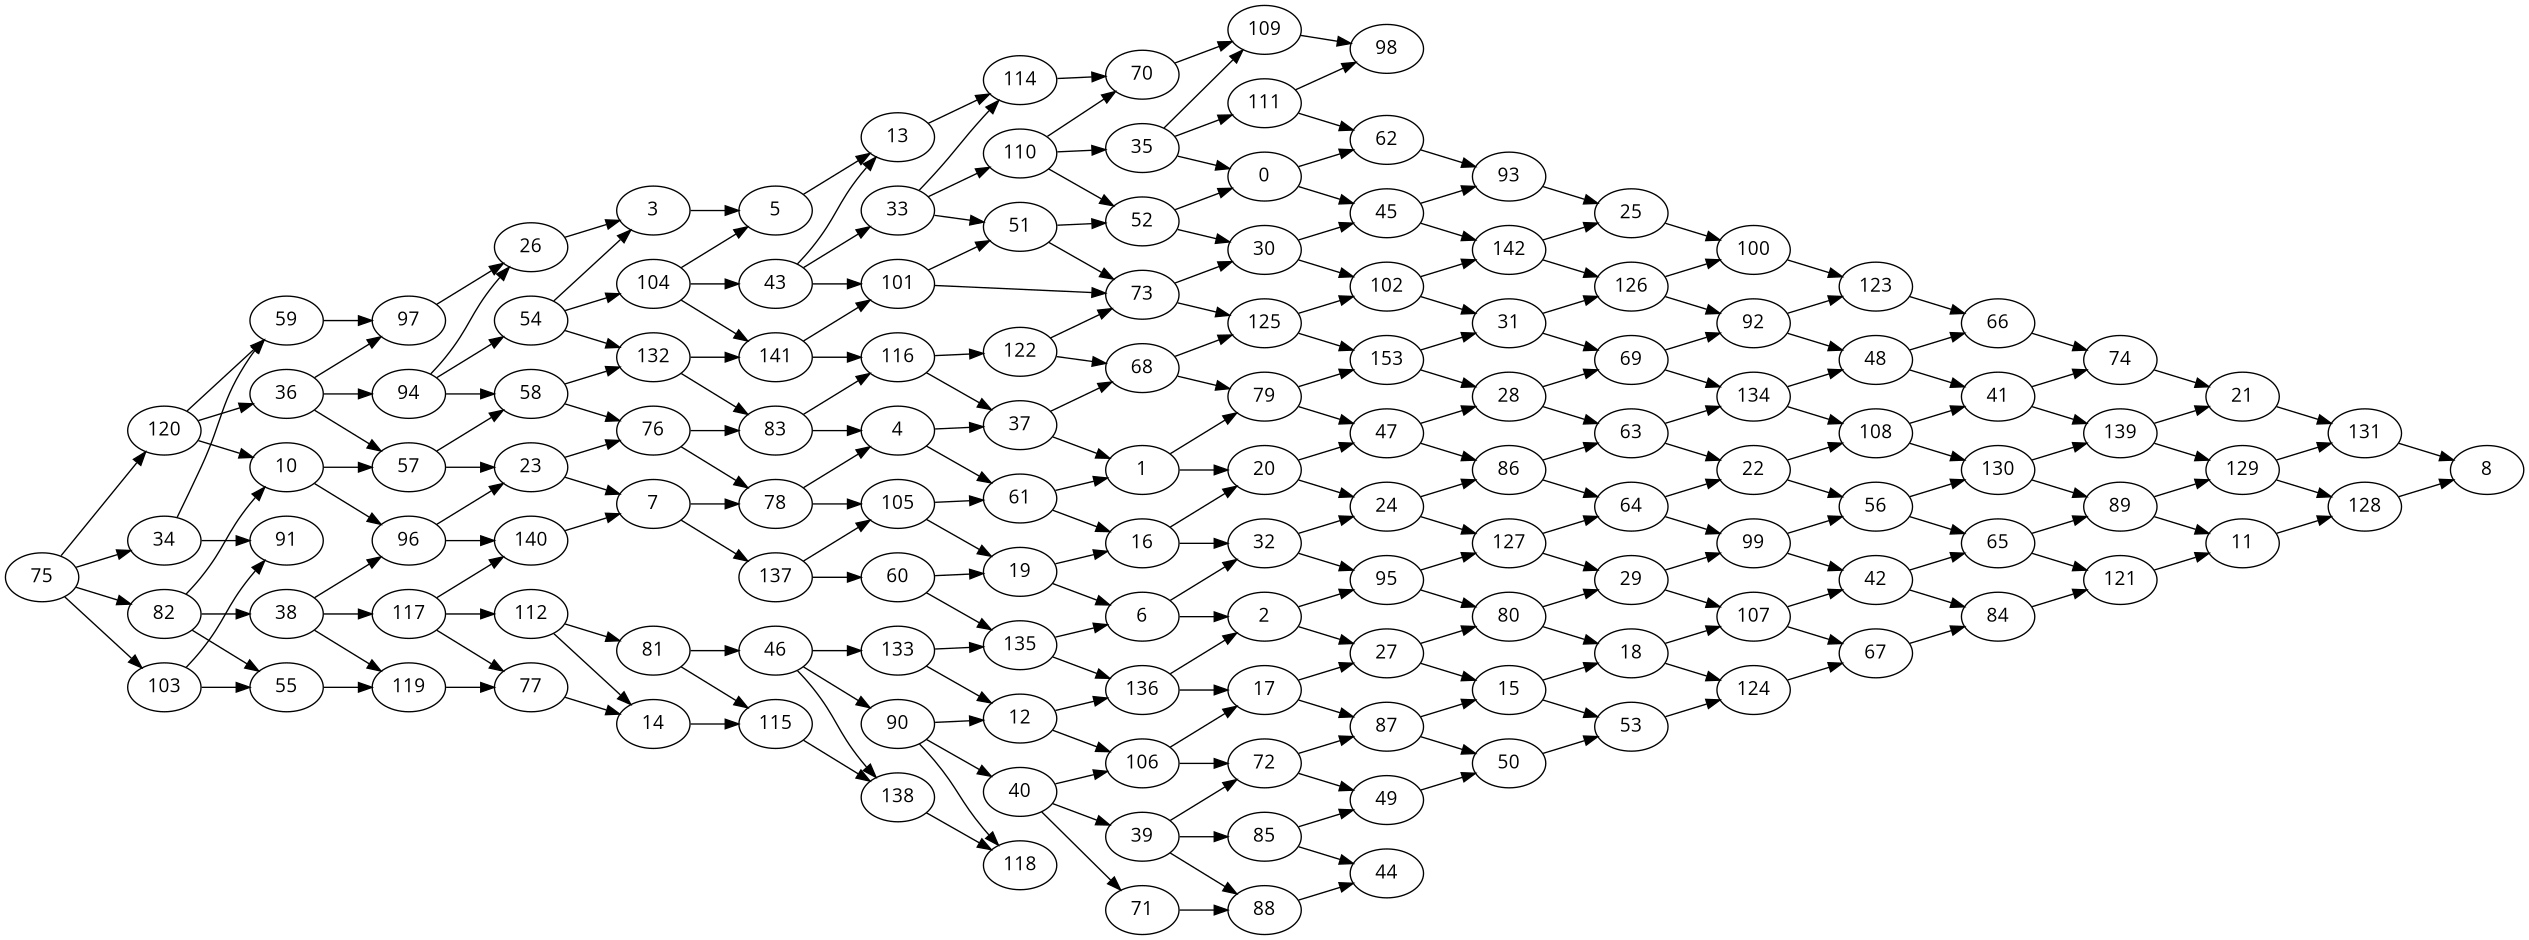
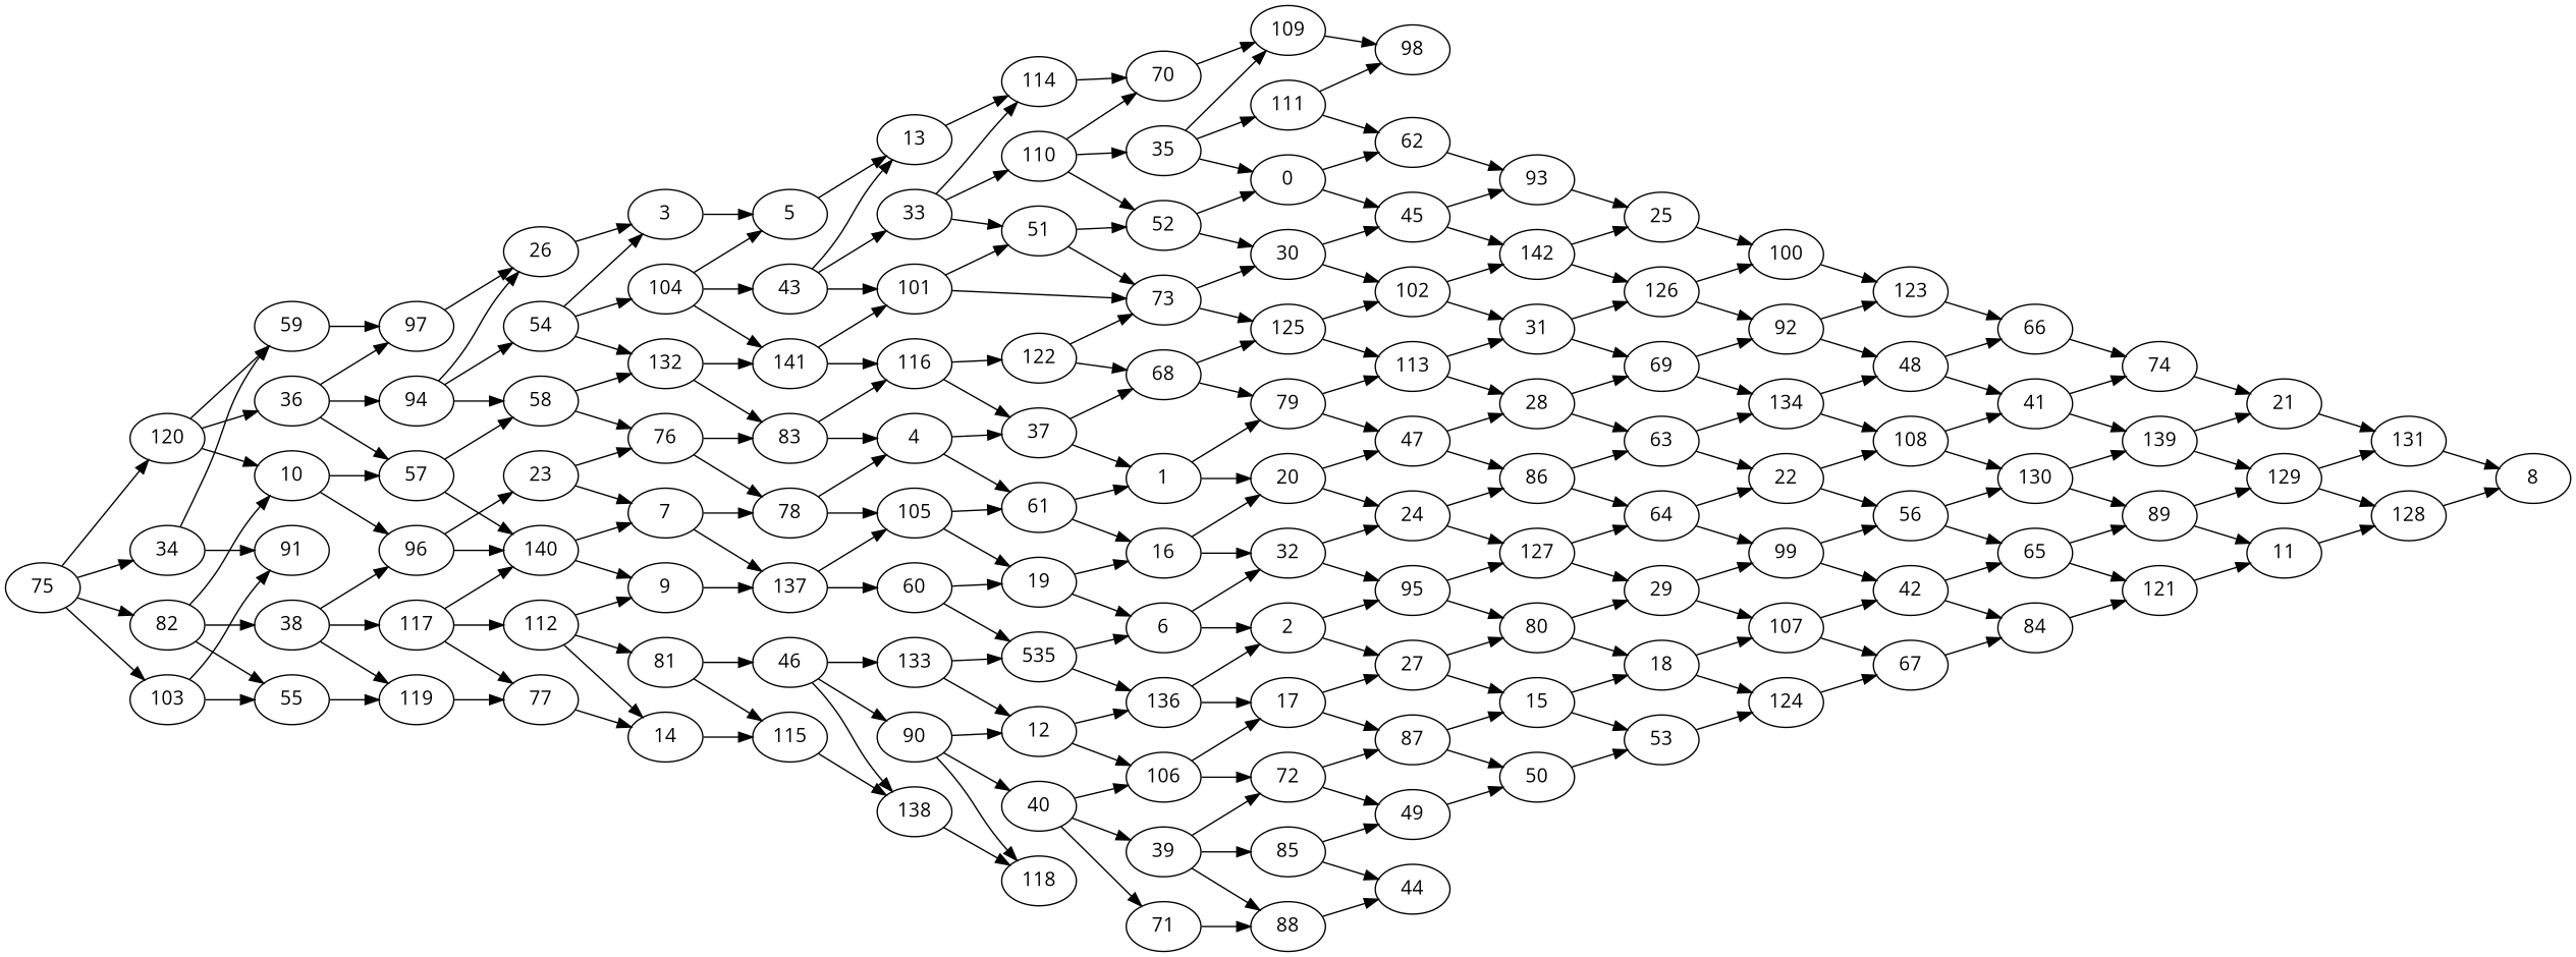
  strict digraph {
    fontname="Open Sans"
    rankdir=LR
    node [fontname="Open Sans"]
    edge [fontname="Open Sans"]
    0
    45
    62
    93
    142
    25
    126
    1
    20
    79
    24
    47
-   113 [label=153]
+   113
    127
    86
    28
    31
    2
    27
    95
    15
    80
    18
    53
    29
    64
    3
    5
    13
    114
    4
    37
    61
    68
    16
    125
    32
    70
    6
    7
    78
    137
    105
    60
    19
-   135
+   135 [label=535]
+   9
    10
    57
    96
    23
    58
    140
    76
    132
    11
    128
    8
    12
    106
    136
    17
    72
    87
    49
    109
    14
    115
    138
    118
    107
    124
    42
    67
    50
    65
    84
    63
    69
    21
    131
    22
    56
    108
    130
    41
    89
    121
    139
    74
    83
    116
    134
    99
    100
    123
    66
    26
    92
    48
    30
    102
    33
    51
    110
    52
    73
    35
    111
    34
    59
    91
    97
    98
    36
    94
    54
    104
    38
    117
    119
    77
    112
    81
    39
    85
    88
    44
    40
    71
    129
    43
    101
    122
    46
    90
    133
    141
    55
    75
    82
    103
    120
    0 -> 45
    0 -> 62
    45 -> 93
    45 -> 142
    62 -> 93
    93 -> 25
    142 -> 25
    142 -> 126
    25 -> 100
    126 -> 100
    126 -> 92
    1 -> 20
    1 -> 79
    20 -> 24
    20 -> 47
    79 -> 47
    79 -> 113
    24 -> 127
    24 -> 86
    47 -> 86
    47 -> 28
    113 -> 28
    113 -> 31
    127 -> 29
    127 -> 64
    86 -> 64
    86 -> 63
    28 -> 63
    28 -> 69
    31 -> 126
    31 -> 69
    2 -> 27
    2 -> 95
    27 -> 15
    27 -> 80
    95 -> 127
    95 -> 80
    15 -> 18
    15 -> 53
    80 -> 18
    80 -> 29
    18 -> 107
    18 -> 124
    53 -> 124
    29 -> 107
    29 -> 99
    64 -> 22
    64 -> 99
    3 -> 5
    5 -> 13
    13 -> 114
    114 -> 70
    4 -> 37
    4 -> 61
    37 -> 1
    37 -> 68
    61 -> 1
    61 -> 16
    68 -> 79
    68 -> 125
    16 -> 20
    16 -> 32
    125 -> 113
    125 -> 102
    32 -> 24
    32 -> 95
    70 -> 109
    6 -> 2
    6 -> 32
    7 -> 78
    7 -> 137
    78 -> 4
    78 -> 105
    137 -> 105
    137 -> 60
    105 -> 61
    105 -> 19
    60 -> 19
    60 -> 135
    19 -> 16
    19 -> 6
    135 -> 6
    135 -> 136
+   9 -> 137
    10 -> 57
    10 -> 96
-   57 -> 23
+   57 -> 140
    57 -> 58
    96 -> 23
    96 -> 140
    23 -> 7
    23 -> 76
    58 -> 76
    58 -> 132
    140 -> 7
+   140 -> 9
    76 -> 78
    76 -> 83
    132 -> 83
    132 -> 141
    11 -> 128
    128 -> 8
    12 -> 106
    12 -> 136
    106 -> 17
    106 -> 72
    136 -> 2
    136 -> 17
    17 -> 27
    17 -> 87
    72 -> 87
    72 -> 49
    87 -> 15
    87 -> 50
    49 -> 50
    109 -> 98
    14 -> 115
    115 -> 138
    138 -> 118
    107 -> 42
    107 -> 67
    124 -> 67
    42 -> 65
    42 -> 84
    67 -> 84
    50 -> 53
    65 -> 89
    65 -> 121
    84 -> 121
    63 -> 22
    63 -> 134
    69 -> 134
    69 -> 92
    21 -> 131
    131 -> 8
    22 -> 56
    22 -> 108
    56 -> 65
    56 -> 130
    108 -> 130
    108 -> 41
    130 -> 89
    130 -> 139
    41 -> 139
    41 -> 74
    89 -> 11
    89 -> 129
    121 -> 11
    139 -> 21
    139 -> 129
    74 -> 21
    83 -> 4
    83 -> 116
    116 -> 37
    116 -> 122
    134 -> 108
    134 -> 48
    99 -> 42
    99 -> 56
    100 -> 123
    123 -> 66
    66 -> 74
    26 -> 3
    92 -> 123
    92 -> 48
    48 -> 41
    48 -> 66
    30 -> 45
    30 -> 102
    102 -> 142
    102 -> 31
    33 -> 114
    33 -> 51
    33 -> 110
    51 -> 52
    51 -> 73
    110 -> 70
    110 -> 52
    110 -> 35
    52 -> 0
    52 -> 30
    73 -> 125
    73 -> 30
    35 -> 0
    35 -> 109
    35 -> 111
    111 -> 62
    111 -> 98
    34 -> 59
    34 -> 91
    59 -> 97
    97 -> 26
    36 -> 57
    36 -> 97
    36 -> 94
    94 -> 58
    94 -> 26
    94 -> 54
    54 -> 3
    54 -> 132
    54 -> 104
    104 -> 5
    104 -> 43
    104 -> 141
    38 -> 96
    38 -> 117
    38 -> 119
    117 -> 140
    117 -> 77
    117 -> 112
    119 -> 77
    77 -> 14
+   112 -> 9
    112 -> 14
    112 -> 81
    81 -> 115
    81 -> 46
    39 -> 72
    39 -> 85
    39 -> 88
    85 -> 49
    85 -> 44
    88 -> 44
    40 -> 106
    40 -> 39
    40 -> 71
    71 -> 88
    129 -> 128
    129 -> 131
    43 -> 13
    43 -> 33
    43 -> 101
    101 -> 51
    101 -> 73
    122 -> 68
    122 -> 73
    46 -> 138
    46 -> 90
    46 -> 133
    90 -> 12
    90 -> 118
    90 -> 40
    133 -> 135
    133 -> 12
    141 -> 116
    141 -> 101
    55 -> 119
    75 -> 34
    75 -> 82
    75 -> 103
    75 -> 120
    82 -> 10
    82 -> 38
    82 -> 55
    103 -> 91
    103 -> 55
    120 -> 10
    120 -> 59
    120 -> 36
  }
